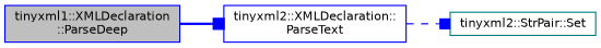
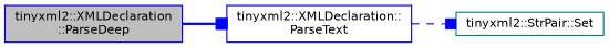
  digraph {
    rankdir=LR
    node [color=blue fillcolor=white fontname=Helvetica fontsize=10 shape=record style=filled]
    edge [arrowhead=box color=blue fontname=Helvetica fontsize=10 labelfontname=Helvetica labelfontsize=10]
-   n1 [fillcolor=grey75 fontcolor=black height=0.2 label="tinyxml1::XMLDeclaration\l::ParseDeep" width=0.4]
+   n1 [fillcolor=grey75 fontcolor=black height=0.2 label="tinyxml2::XMLDeclaration\l::ParseDeep" width=0.4]
    n2 [height=0.2 label="tinyxml2::XMLDeclaration::\lParseText" width=0.4]
    n3 [color=teal height=0.2 label="tinyxml2::StrPair::Set" width=0.4]
    n1 -> n2 [style=bold]
    n2 -> n3 [style=dashed]
  }
